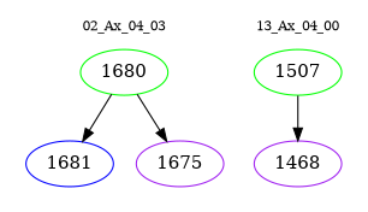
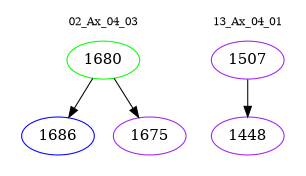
  digraph {
    fontname="DejaVu Serif"
    node [color=green fontname="DejaVu Serif"]
    edge [color=black fontname="DejaVu Serif"]
    n1 [label=1680]
-   n2 [color=blue label=1681]
+   n2 [color=blue label=1686]
    n3 [color=purple label=1675]
-   n4 [label=1507]
-   n5 [color=purple label=1468]
+   n4 [color=purple label=1507]
+   n5 [color=purple label=1448]
    subgraph cluster_1 {
      color=white
      fontsize=10
      label="02_Ax_04_03"
      n1
      n2
      n3
    }
    subgraph cluster_2 {
      color=white
      fontsize=10
-     label="13_Ax_04_00"
+     label="13_Ax_04_01"
      n4
      n5
    }
    n1 -> n2
    n1 -> n3
    n4 -> n5
  }
